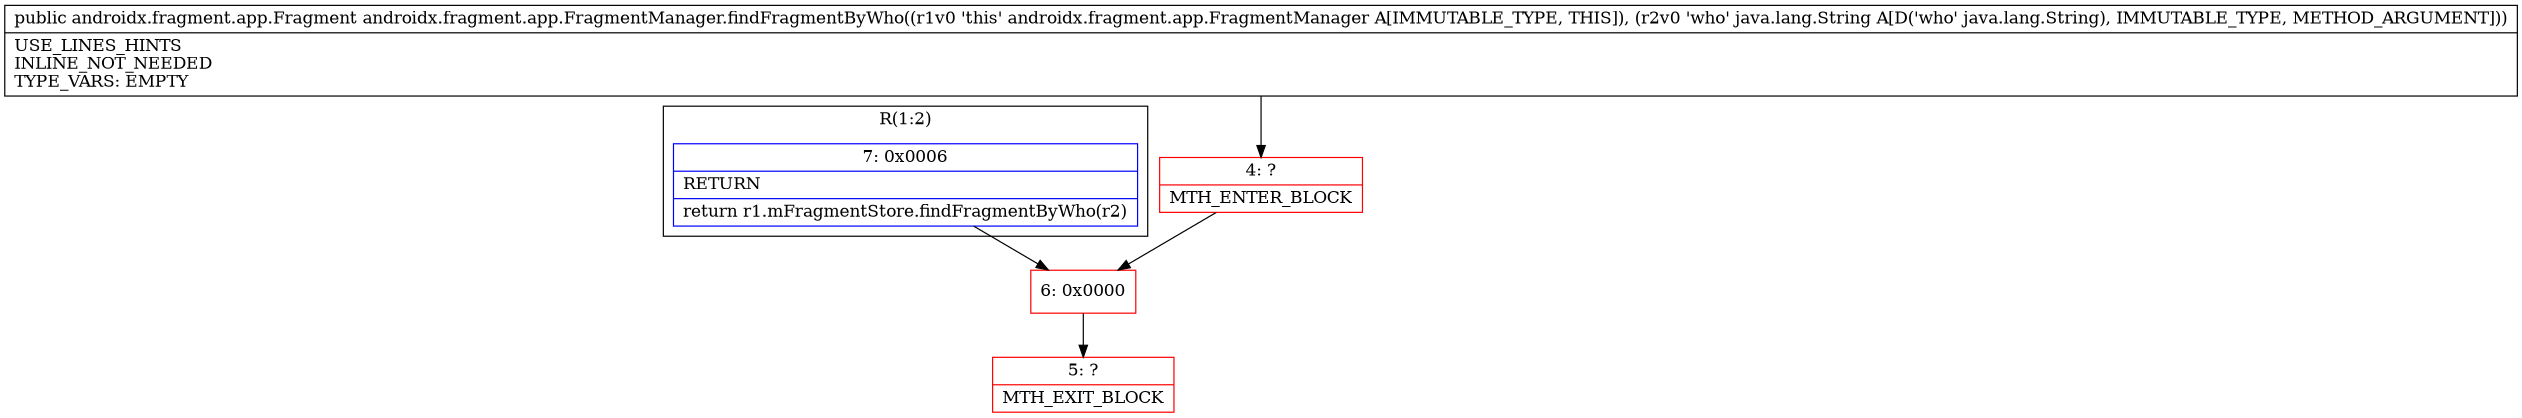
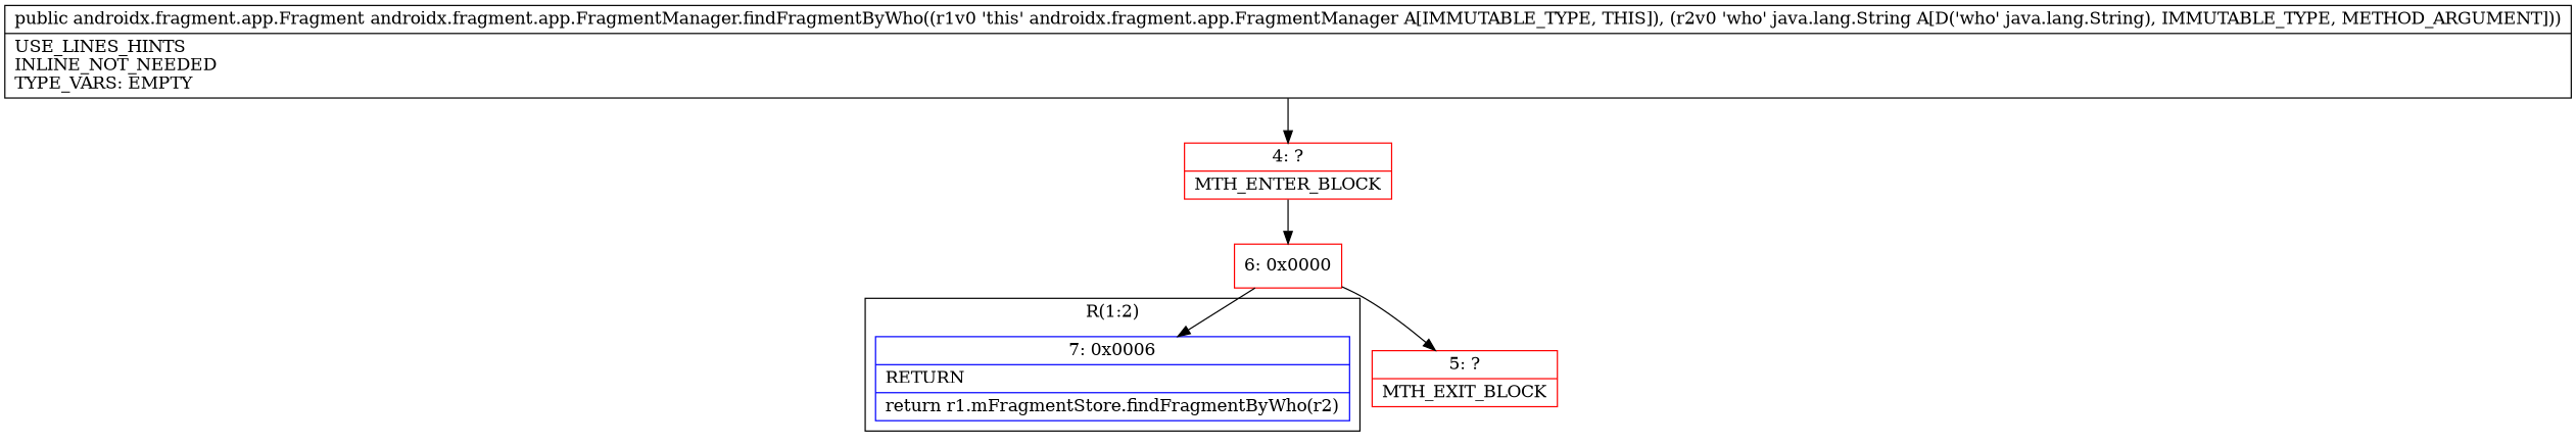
  digraph {
    fontname="DejaVu Serif"
    node [color=red fontname="DejaVu Serif" shape=record]
    edge [fontname="DejaVu Serif"]
    n1 [color=blue label="{7\:\ 0x0006|RETURN\l|return r1.mFragmentStore.findFragmentByWho(r2)\l}"]
    n2 [label="{5\:\ ?|MTH_EXIT_BLOCK\l}"]
    n3 [label="{4\:\ ?|MTH_ENTER_BLOCK\l}"]
    n4 [label="{6\:\ 0x0000}"]
    n5 [label="{public androidx.fragment.app.Fragment androidx.fragment.app.FragmentManager.findFragmentByWho((r1v0 'this' androidx.fragment.app.FragmentManager A[IMMUTABLE_TYPE, THIS]), (r2v0 'who' java.lang.String A[D('who' java.lang.String), IMMUTABLE_TYPE, METHOD_ARGUMENT]))  | USE_LINES_HINTS\lINLINE_NOT_NEEDED\lTYPE_VARS: EMPTY\l}" color=""]
    subgraph cluster_1 {
      label="R(1:2)"
      n1
    }
    n3 -> n4
-   n1 -> n4
+   n4 -> n1
    n4 -> n2
    n5 -> n3
  }
